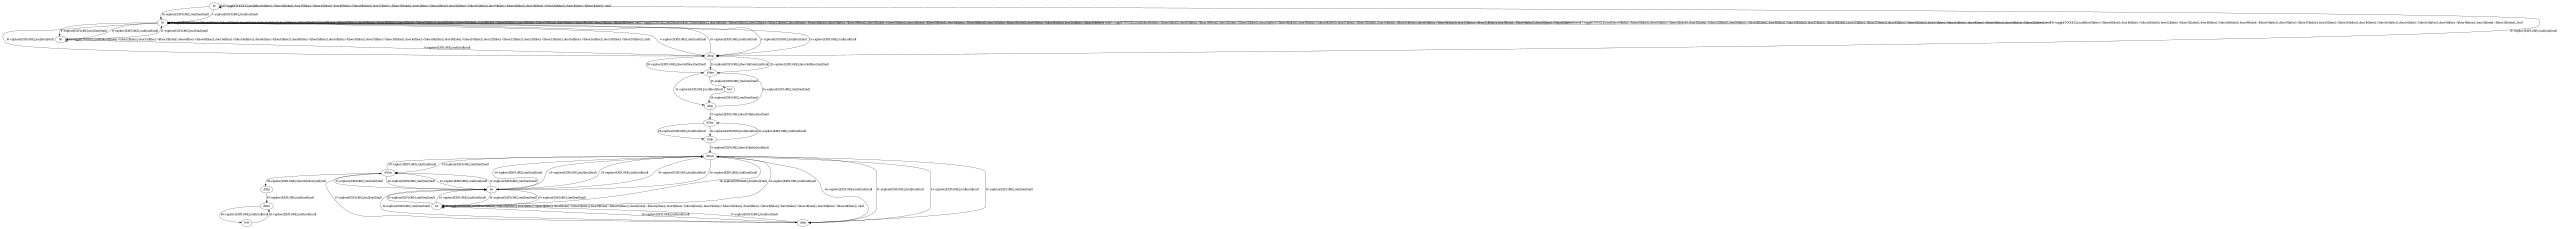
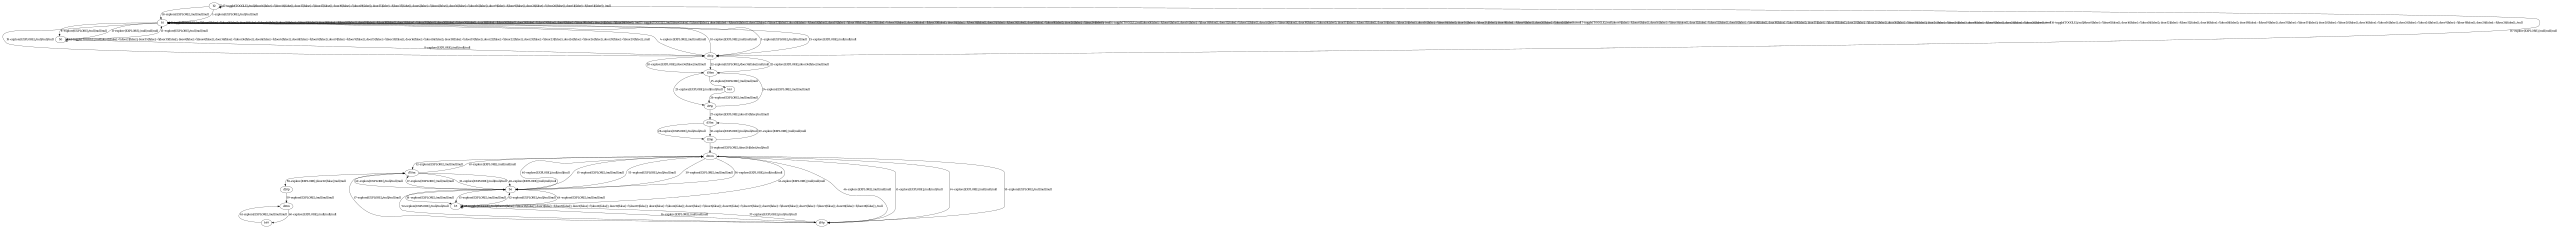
  digraph {
    fontname=Merriweather
    node [fontname=Merriweather]
    edge [fontname=Merriweather]
    b2
    b1
    d36p
    b0
    d36m
    d35p
    b63
    d35m
    d26p
    d26m
    n11 [label=d70m]
    b6
    b5
    d19p
    d20p
    d21m
    b49
    b2 -> b2 [label="17-toggle[TOGGLE];/null/door16[false]:=!(door16[false]); door17[false]:=!(door17[false]); door19[false]:=!(door19[false]); door35[false]:=!(door35[false]); door4[false]:=!(door4[false]); door36[false]:=!(door36[false]); door9[false]:=!(door9[false]); door26[false]:=!(door26[false]); door11[false]:=!(door11[false]); /null"]
    b2 -> b1 [label="1-explore[EXPLORE];/null/null/null"]
    b2 -> b1 [label="18-explore[EXPLORE];/null/null/null"]
    b1 -> b1 [label="2-toggle[TOGGLE];/null/door0[false]:=!(door0[false]); door16[false]:=!(door16[false]); door32[false]:=!(door32[false]); door18[false]:=!(door18[false]); door19[false]:=!(door19[false]); door35[false]:=!(door35[false]); door20[false]:=!(door20[false]); door36[false]:=!(door36[false]); door24[false]:=!(door24[false]); door9[false]:=!(door9[false]); door26[false]:=!(door26[false]); /null"]
    b1 -> b1 [label="5-toggle[TOGGLE];/null/door0[false]:=!(door0[false]); door16[false]:=!(door16[false]); door32[false]:=!(door32[false]); door18[false]:=!(door18[false]); door19[false]:=!(door19[false]); door35[false]:=!(door35[false]); door20[false]:=!(door20[false]); door36[false]:=!(door36[false]); door24[false]:=!(door24[false]); door9[false]:=!(door9[false]); door26[false]:=!(door26[false]); /null"]
    b1 -> b1 [label="6-toggle[TOGGLE];/null/door0[false]:=!(door0[false]); door16[false]:=!(door16[false]); door32[false]:=!(door32[false]); door18[false]:=!(door18[false]); door19[false]:=!(door19[false]); door35[false]:=!(door35[false]); door20[false]:=!(door20[false]); door36[false]:=!(door36[false]); door24[false]:=!(door24[false]); door9[false]:=!(door9[false]); door26[false]:=!(door26[false]); /null"]
    b1 -> b1 [label="7-toggle[TOGGLE];/null/door0[false]:=!(door0[false]); door16[false]:=!(door16[false]); door32[false]:=!(door32[false]); door18[false]:=!(door18[false]); door19[false]:=!(door19[false]); door35[false]:=!(door35[false]); door20[false]:=!(door20[false]); door36[false]:=!(door36[false]); door24[false]:=!(door24[false]); door9[false]:=!(door9[false]); door26[false]:=!(door26[false]); /null"]
    b1 -> b1 [label="14-toggle[TOGGLE];/null/door0[false]:=!(door0[false]); door16[false]:=!(door16[false]); door32[false]:=!(door32[false]); door18[false]:=!(door18[false]); door19[false]:=!(door19[false]); door35[false]:=!(door35[false]); door20[false]:=!(door20[false]); door36[false]:=!(door36[false]); door24[false]:=!(door24[false]); door9[false]:=!(door9[false]); door26[false]:=!(door26[false]); /null"]
    b1 -> d36p [label="3-explore[EXPLORE];/null/null/null"]
    b1 -> d36p [label="15-explore[EXPLORE];/null/null/null"]
    b1 -> d36p [label="19-explore[EXPLORE];/null/null/null"]
    b1 -> b0 [label="8-explore[EXPLORE];/null/null/null"]
    b1 -> b0 [label="11-explore[EXPLORE];/null/null/null"]
    d36p -> b2 [label="16-explore[EXPLORE];/null/null/null"]
    d36p -> b1 [label="4-explore[EXPLORE];/null/null/null"]
    d36p -> b1 [label="10-explore[EXPLORE];/null/null/null"]
    d36p -> d36m [label="20-explore[EXPLORE];/door36[false]/null/null"]
    d36p -> d36m [label="22-explore[EXPLORE];/door36[false]/null/null"]
    b0 -> b1 [label="13-explore[EXPLORE];/null/null/null"]
    b0 -> d36p [label="9-explore[EXPLORE];/null/null/null"]
    b0 -> b0 [label="12-toggle[TOGGLE];/null/door2[false]:=!(door2[false]); door35[false]:=!(door35[false]); door4[false]:=!(door4[false]); door36[false]:=!(door36[false]); door6[false]:=!(door6[false]); door8[false]:=!(door8[false]); door9[false]:=!(door9[false]); door15[false]:=!(door15[false]); door16[false]:=!(door16[false]); door19[false]:=!(door19[false]); door22[false]:=!(door22[false]); door23[false]:=!(door23[false]); door26[false]:=!(door26[false]); door29[false]:=!(door29[false]); /null"]
    d36m -> d36p [label="21-explore[EXPLORE];/door36[false]/null/null"]
    d36m -> d35p [label="23-explore[EXPLORE];/null/null/null"]
    d36m -> b63 [label="25-explore[EXPLORE];/null/null/null"]
    d35p -> d36m [label="24-explore[EXPLORE];/null/null/null"]
    d35p -> d35m [label="27-explore[EXPLORE];/door35[false]/null/null"]
    b63 -> d35p [label="26-explore[EXPLORE];/null/null/null"]
    d35m -> d26p [label="28-explore[EXPLORE];/null/null/null"]
    d35m -> d26p [label="30-explore[EXPLORE];/null/null/null"]
    d26p -> d35m [label="29-explore[EXPLORE];/null/null/null"]
    d26p -> d26m [label="31-explore[EXPLORE];/door26[false]/null/null"]
    d26m -> n11 [label="32-explore[EXPLORE];/null/null/null"]
    d26m -> b6 [label="39-explore[EXPLORE];/null/null/null"]
    d26m -> b6 [label="56-explore[EXPLORE];/null/null/null"]
    d26m -> b5 [label="41-explore[EXPLORE];/null/null/null"]
    d26m -> d19p [label="46-explore[EXPLORE];/null/null/null"]
    d26m -> d19p [label="51-explore[EXPLORE];/null/null/null"]
    d26m -> d19p [label="54-explore[EXPLORE];/null/null/null"]
    n11 -> d26m [label="50-explore[EXPLORE];/null/null/null"]
    n11 -> b6 [label="33-explore[EXPLORE];/null/null/null"]
    n11 -> b6 [label="48-explore[EXPLORE];/null/null/null"]
    n11 -> d20p [label="58-explore[EXPLORE];/door20[false]/null/null"]
    b6 -> d26m [label="40-explore[EXPLORE];/null/null/null"]
    b6 -> d26m [label="45-explore[EXPLORE];/null/null/null"]
    b6 -> d26m [label="53-explore[EXPLORE];/null/null/null"]
    b6 -> n11 [label="49-explore[EXPLORE];/null/null/null"]
    b6 -> n11 [label="57-explore[EXPLORE];/null/null/null"]
    b6 -> b5 [label="34-explore[EXPLORE];/null/null/null"]
    b6 -> b5 [label="43-explore[EXPLORE];/null/null/null"]
-   b5 -> d26m [label="38-explore[EXPLORE];/null/null/null"]
    b5 -> b6 [label="42-explore[EXPLORE];/null/null/null"]
    b5 -> b6 [label="44-explore[EXPLORE];/null/null/null"]
    b5 -> b5 [label="35-toggle[TOGGLE];/null/door16[false]:=!(door16[false]); door1[false]:=!(door1[false]); door2[false]:=!(door2[false]); door19[false]:=!(door19[false]); door4[false]:=!(door4[false]); door6[false]:=!(door6[false]); door23[false]:=!(door23[false]); door8[false]:=!(door8[false]); door9[false]:=!(door9[false]); door28[false]:=!(door28[false]); /null"]
    b5 -> d19p [label="36-explore[EXPLORE];/null/null/null"]
    d19p -> d26m [label="55-explore[EXPLORE];/null/null/null"]
    d19p -> n11 [label="47-explore[EXPLORE];/null/null/null"]
    d19p -> b6 [label="52-explore[EXPLORE];/null/null/null"]
    d19p -> b5 [label="37-explore[EXPLORE];/null/null/null"]
    d20p -> d21m [label="59-explore[EXPLORE];/null/null/null"]
    d21m -> b49 [label="60-explore[EXPLORE];/null/null/null"]
    b49 -> d21m [label="61-explore[EXPLORE];/null/null/null"]
  }
